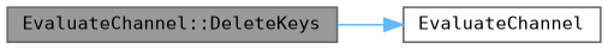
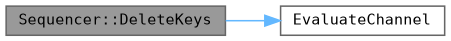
  digraph {
    rankdir=LR
    fontname="DejaVu Sans Mono"
    node [fontname="DejaVu Sans Mono" fontsize=10 shape=box style=filled]
-   n1 [color=gray40 fillcolor=grey60 fontcolor=black height=0.2 label="EvaluateChannel::DeleteKeys" width=0.4]
+   n1 [color=gray40 fillcolor=grey60 fontcolor=black height=0.2 label="Sequencer::DeleteKeys" width=0.4]
    n2 [color=grey40 fillcolor=white height=0.2 label=EvaluateChannel width=0.4]
    n1 -> n2 [color=steelblue1 fontname="DejaVu Sans Mono" fontsize=10 labelfontname=Helvetica labelfontsize=10 style=solid]
  }
